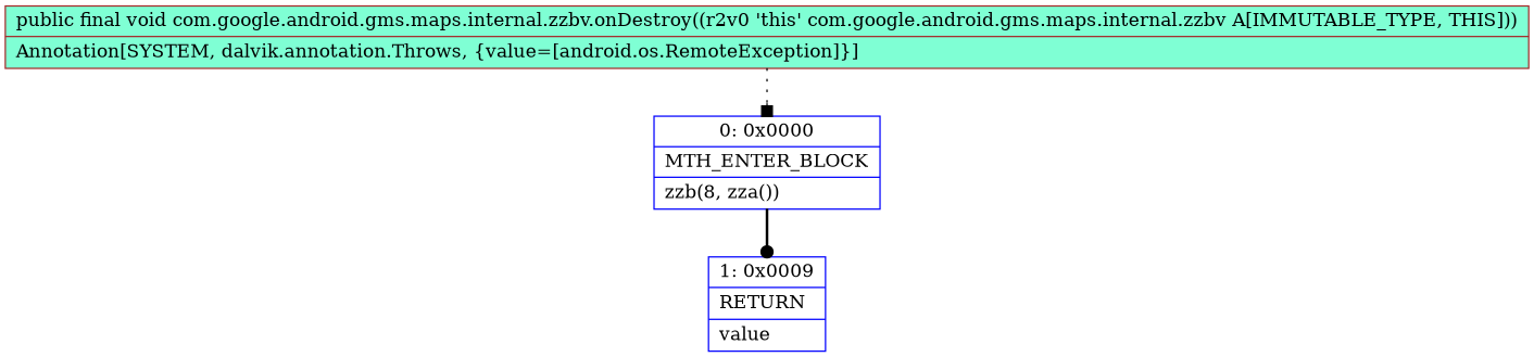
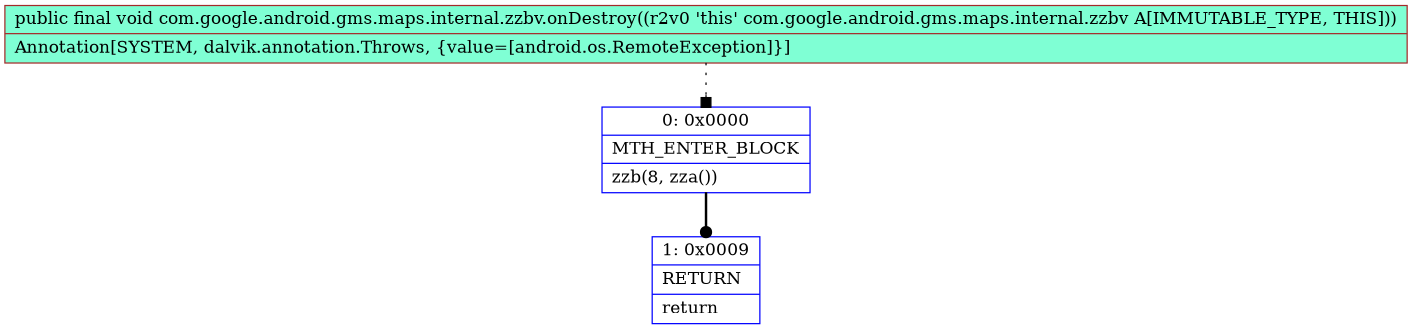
  digraph {
    node [shape=record style=filled fillcolor=white color=blue]
    n1 [label="{0\:\ 0x0000|MTH_ENTER_BLOCK\l|zzb(8, zza())\l}"]
-   n2 [label="{1\:\ 0x0009|RETURN\l|value\l}"]
+   n2 [label="{1\:\ 0x0009|RETURN\l|return\l}"]
    n3 [label="{public final void com.google.android.gms.maps.internal.zzbv.onDestroy((r2v0 'this' com.google.android.gms.maps.internal.zzbv A[IMMUTABLE_TYPE, THIS]))  | Annotation[SYSTEM, dalvik.annotation.Throws, \{value=[android.os.RemoteException]\}]\l}" fillcolor=aquamarine color=brown]
    n1 -> n2 [style=bold arrowhead=dot]
    n3 -> n1 [style=dotted arrowhead=box]
  }
